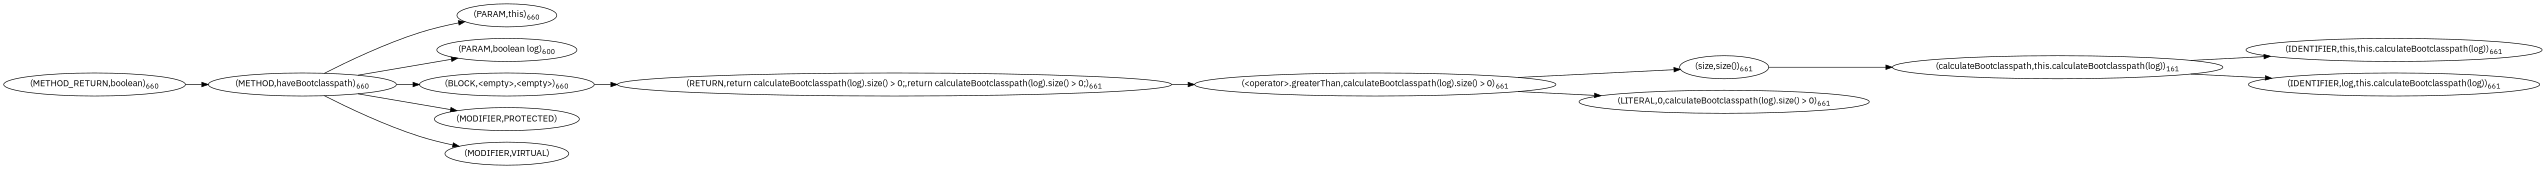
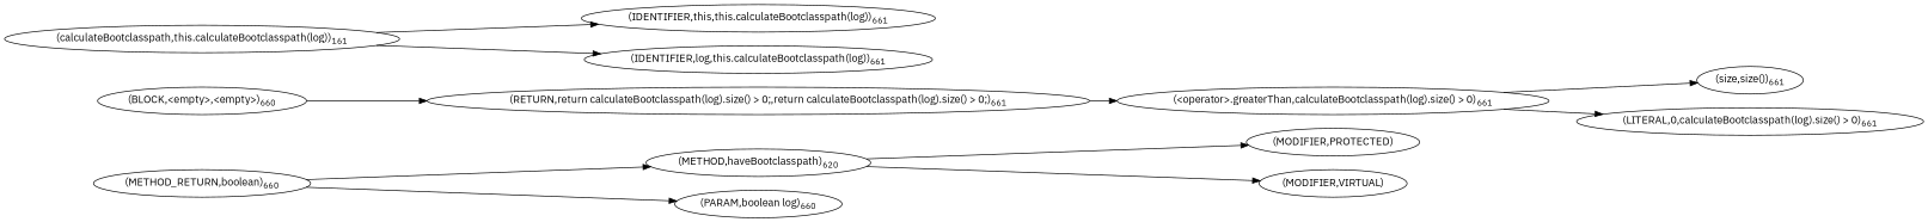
  digraph {
    fontname="IBM Plex Sans"
    rankdir=LR
    node [fontname="IBM Plex Sans"]
    edge [fontname="IBM Plex Sans"]
-   n1 [label=<(METHOD,haveBootclasspath)<SUB>660</SUB>>]
-   n2 [label=<(PARAM,this)<SUB>660</SUB>>]
-   n3 [label=<(PARAM,boolean log)<SUB>600</SUB>>]
+   n1 [label=<(METHOD,haveBootclasspath)<SUB>620</SUB>>]
+   n3 [label=<(PARAM,boolean log)<SUB>660</SUB>>]
    n4 [label=<(BLOCK,&lt;empty&gt;,&lt;empty&gt;)<SUB>660</SUB>>]
    n5 [label=<(MODIFIER,PROTECTED)>]
    n6 [label=<(MODIFIER,VIRTUAL)>]
    n7 [label=<(RETURN,return calculateBootclasspath(log).size() &gt; 0;,return calculateBootclasspath(log).size() &gt; 0;)<SUB>661</SUB>>]
    n8 [label=<(METHOD_RETURN,boolean)<SUB>660</SUB>>]
    n9 [label=<(&lt;operator&gt;.greaterThan,calculateBootclasspath(log).size() &gt; 0)<SUB>661</SUB>>]
    n10 [label=<(size,size())<SUB>661</SUB>>]
    n11 [label=<(LITERAL,0,calculateBootclasspath(log).size() &gt; 0)<SUB>661</SUB>>]
    n12 [label=<(calculateBootclasspath,this.calculateBootclasspath(log))<SUB>161</SUB>>]
    n13 [label=<(IDENTIFIER,this,this.calculateBootclasspath(log))<SUB>661</SUB>>]
    n14 [label=<(IDENTIFIER,log,this.calculateBootclasspath(log))<SUB>661</SUB>>]
-   n1 -> n2
-   n1 -> n3
-   n1 -> n4
+   n8 -> n3
    n1 -> n5
    n1 -> n6
    n4 -> n7
    n7 -> n9
    n8 -> n1
    n9 -> n10
    n9 -> n11
-   n10 -> n12
    n12 -> n13
    n12 -> n14
  }
